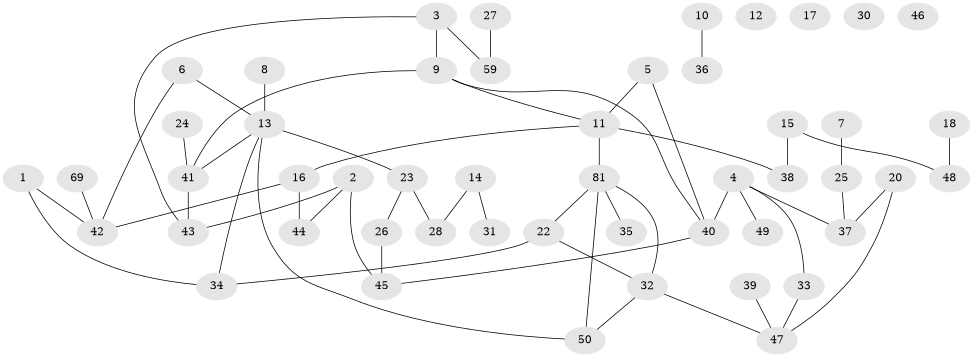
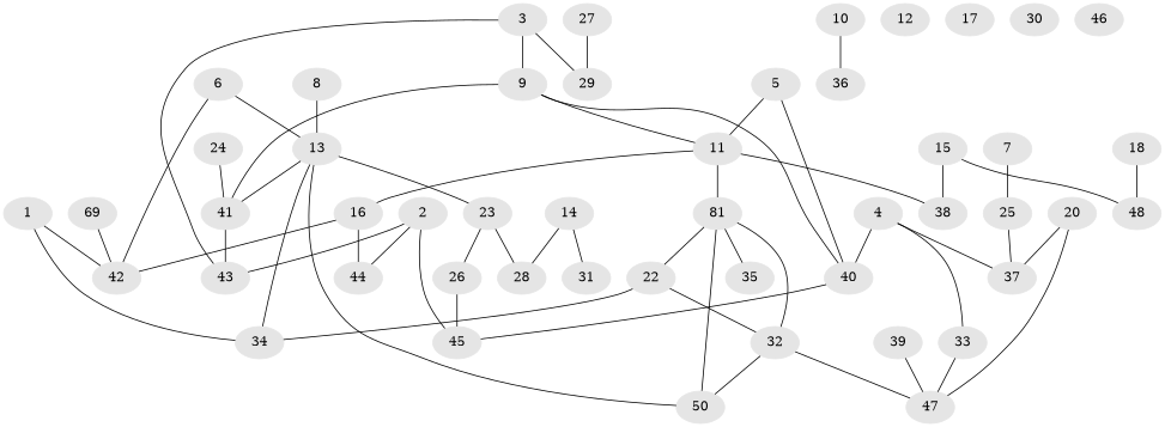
  graph {
    node [color=gray90 style=filled]
    1
    34
    42
    2
    43
    44
    45
    3
    9
-   29 [label=59]
+   29
    40
    11
    41
    4
    33
    37
-   49
    47
    5
    16
    n21 [label=81]
    38
    6
    13
    23
    50
    7
    25
    8
    10
    36
    22
    32
    35
    12
    28
    26
    14
    31
    15
    48
    17
    18
    n44 [label=69]
    20
    24
    27
    30
    39
    46
    1 -- 34
    1 -- 42
    2 -- 43
    2 -- 44
    2 -- 45
    3 -- 43
    3 -- 9
    3 -- 29
    9 -- 40
    9 -- 11
    9 -- 41
    40 -- 45
    11 -- 16
    11 -- n21
    11 -- 38
    41 -- 43
    4 -- 40
    4 -- 33
    4 -- 37
-   4 -- 49
    33 -- 47
    5 -- 40
    5 -- 11
    16 -- 42
    16 -- 44
    n21 -- 50
    n21 -- 22
    n21 -- 32
    n21 -- 35
    6 -- 42
    6 -- 13
    13 -- 34
    13 -- 41
    13 -- 23
    13 -- 50
    23 -- 28
    23 -- 26
    7 -- 25
    25 -- 37
    8 -- 13
    10 -- 36
    22 -- 34
    22 -- 32
    32 -- 47
    32 -- 50
    26 -- 45
    14 -- 28
    14 -- 31
    15 -- 38
    15 -- 48
    18 -- 48
    n44 -- 42
    20 -- 37
    20 -- 47
    24 -- 41
    27 -- 29
    39 -- 47
  }
